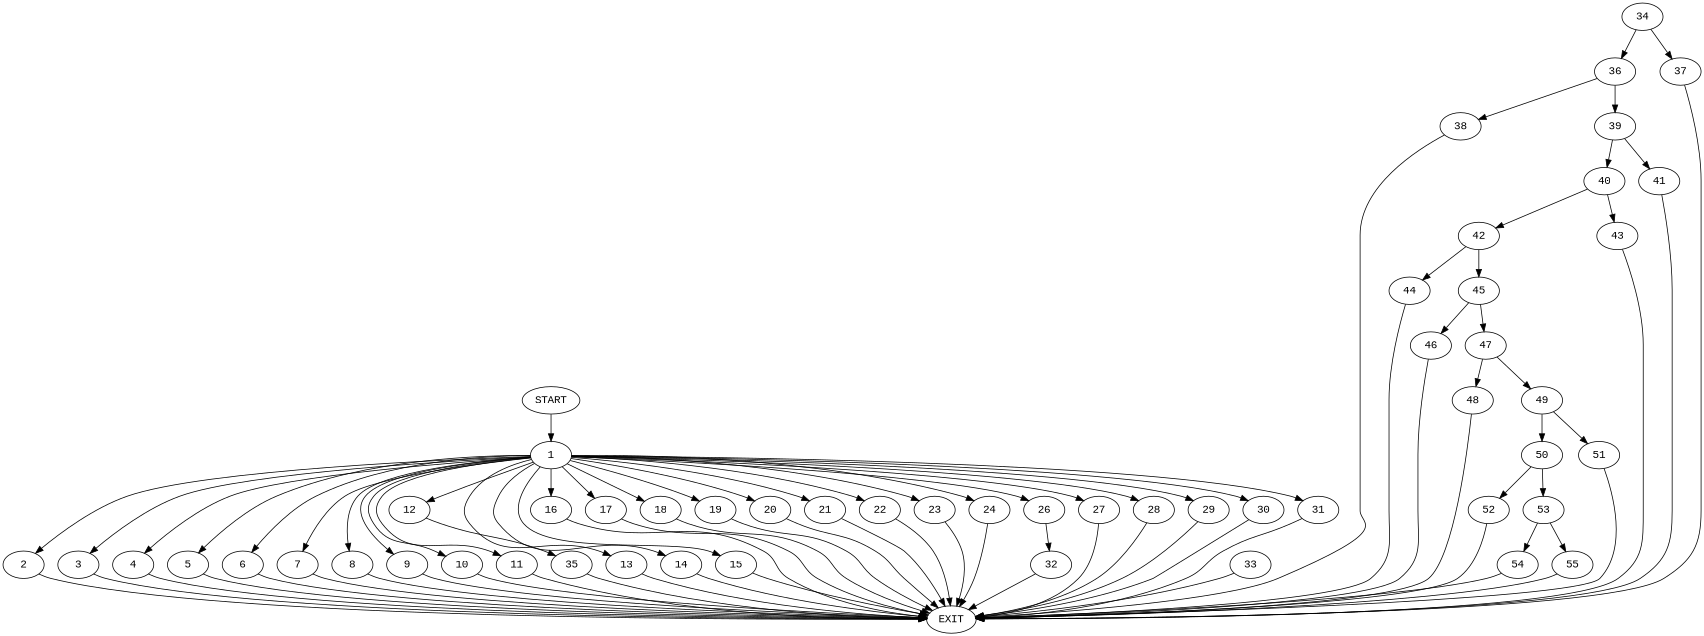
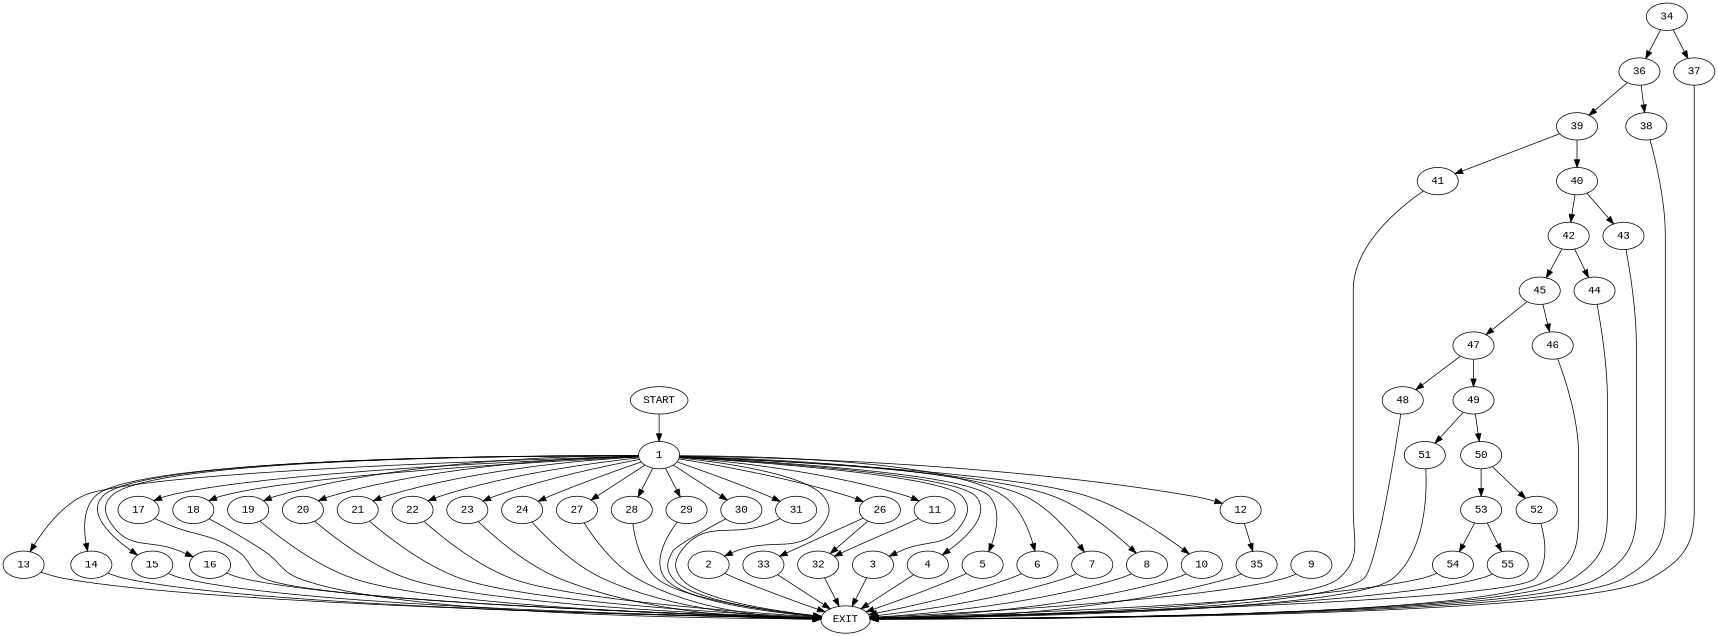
  digraph {
    fontname="Liberation Mono"
    node [fontname="Liberation Mono"]
    edge [fontname="Liberation Mono"]
    n1 [label=START]
    1
    2
    3
    4
    5
    6
    7
    8
    9
    10
    11
    12
    13
    14
    15
    16
    17
    18
    19
    20
    21
    22
    23
    24
    26
    27
    28
    29
    30
    31
    n32 [label=EXIT]
    35
    32
    33
    34
    36
    37
    38
    39
    40
    41
    42
    43
    44
    45
    46
    47
    48
    49
    50
    51
    52
    53
    54
    55
    n1 -> 1
    1 -> 2
    1 -> 3
    1 -> 4
    1 -> 5
    1 -> 6
    1 -> 7
    1 -> 8
-   1 -> 9
    1 -> 10
    1 -> 11
    1 -> 12
    1 -> 13
    1 -> 14
    1 -> 15
    1 -> 16
    1 -> 17
    1 -> 18
    1 -> 19
    1 -> 20
    1 -> 21
    1 -> 22
    1 -> 23
    1 -> 24
    1 -> 26
    1 -> 27
    1 -> 28
    1 -> 29
    1 -> 30
    1 -> 31
    2 -> n32
    3 -> n32
    4 -> n32
    5 -> n32
    6 -> n32
    7 -> n32
    8 -> n32
    9 -> n32
    10 -> n32
-   11 -> n32
+   11 -> 32
    12 -> 35
    13 -> n32
    14 -> n32
    15 -> n32
    16 -> n32
    17 -> n32
    18 -> n32
    19 -> n32
    20 -> n32
    21 -> n32
    22 -> n32
    23 -> n32
    24 -> n32
    26 -> 32
+   26 -> 33
    27 -> n32
    28 -> n32
    29 -> n32
    30 -> n32
    31 -> n32
    35 -> n32
    32 -> n32
    33 -> n32
    34 -> 36
    34 -> 37
    36 -> 38
    36 -> 39
    37 -> n32
    38 -> n32
    39 -> 40
    39 -> 41
    40 -> 42
    40 -> 43
    41 -> n32
    42 -> 44
    42 -> 45
    43 -> n32
    44 -> n32
    45 -> 46
    45 -> 47
    46 -> n32
    47 -> 48
    47 -> 49
    48 -> n32
    49 -> 50
    49 -> 51
    50 -> 52
    50 -> 53
    51 -> n32
    52 -> n32
    53 -> 54
    53 -> 55
    54 -> n32
    55 -> n32
  }
